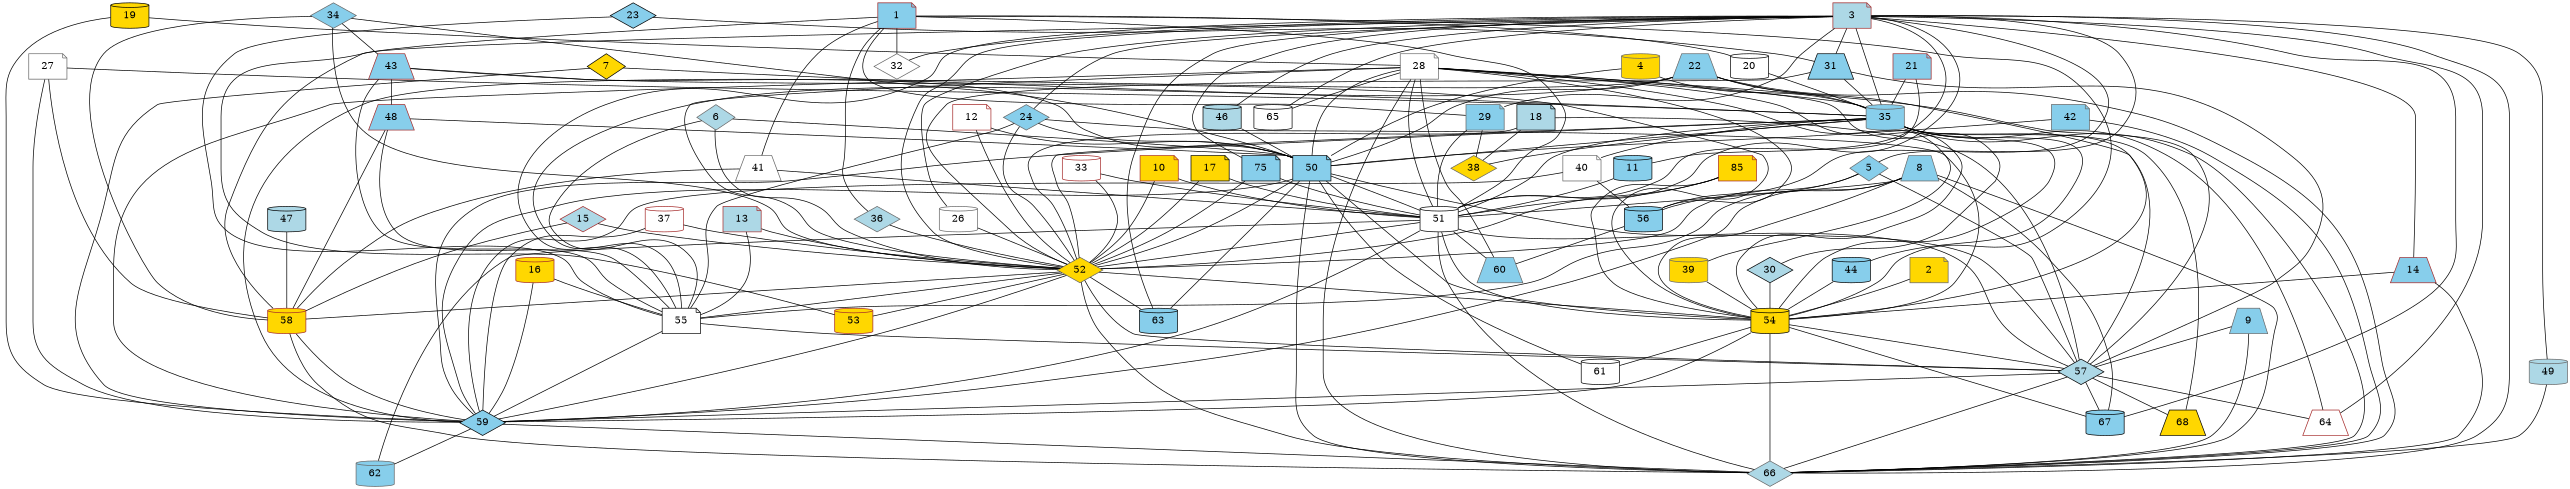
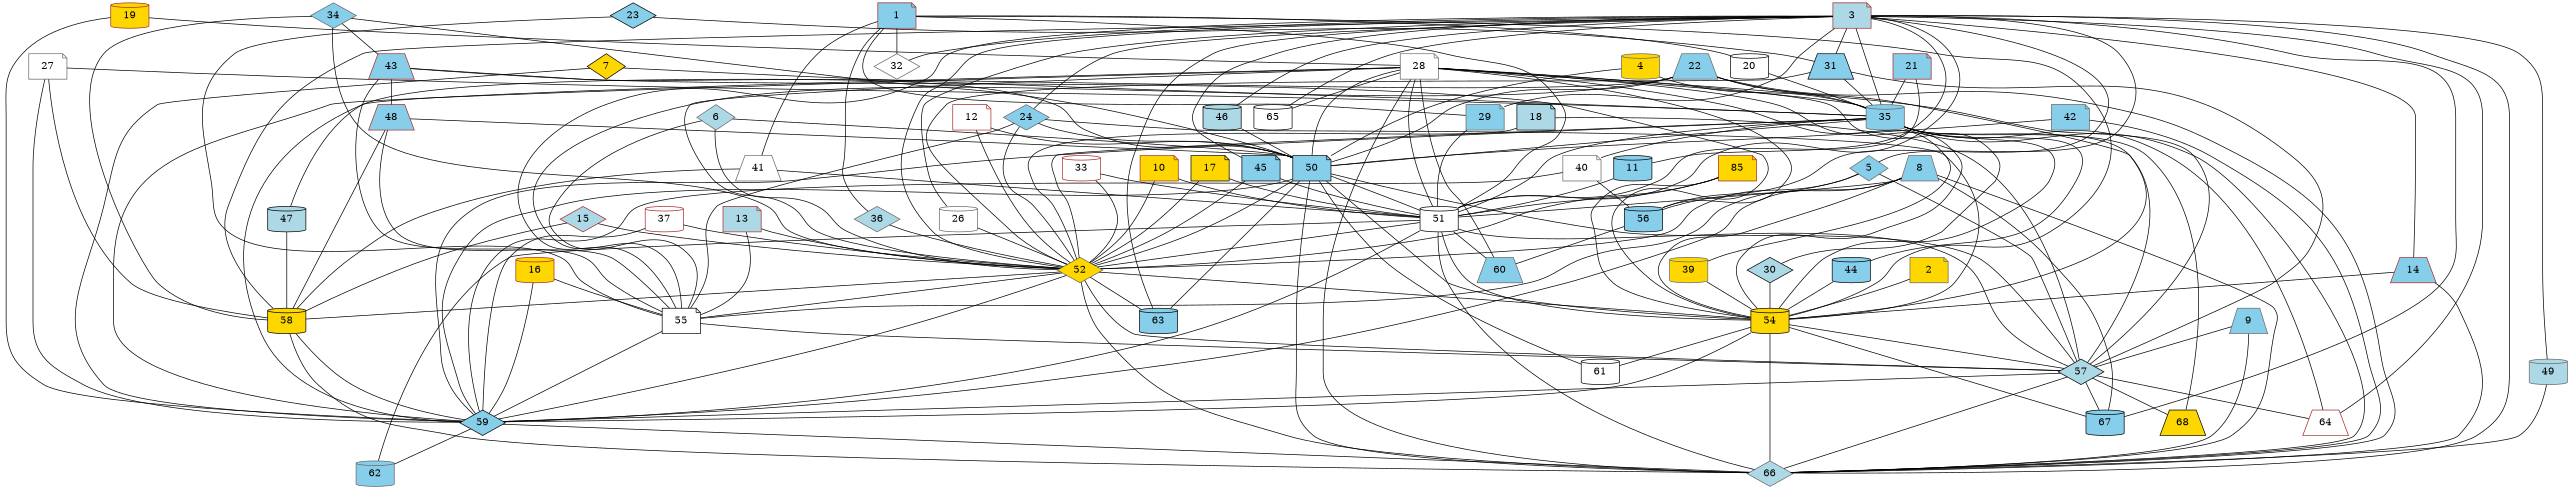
  graph {
    node [color=gray40 fillcolor=skyblue shape=cylinder style=filled]
    edge [weight=1.0]
    1 [color=brown shape=note]
    20 [color=black fillcolor=white]
    29 [shape=note]
    32 [fillcolor=white shape=diamond]
    36 [fillcolor=lightblue shape=diamond]
    41 [fillcolor=white shape=trapezium]
    51 [color=black fillcolor=white]
-   53 [color=brown fillcolor=gold]
    54 [color=black fillcolor=gold]
    35
-   38 [fillcolor=gold shape=diamond]
    52 [fillcolor=gold shape=diamond]
-   58 [color=brown fillcolor=gold]
+   58 [color=black fillcolor=gold]
    66 [fillcolor=lightblue shape=diamond]
    57 [color=black fillcolor=lightblue shape=diamond]
    59 [color=black shape=diamond]
    60 [shape=trapezium]
    62
    67 [color=black]
    61 [color=black fillcolor=white]
    2 [fillcolor=gold shape=note]
    3 [color=brown fillcolor=lightblue shape=note]
    5 [shape=diamond]
    11 [color=black]
    14 [color=brown shape=trapezium]
    24 [shape=diamond]
    26 [fillcolor=white]
    31 [color=black shape=trapezium]
-   45 [color=black shape=note label=75]
+   45 [color=black shape=note]
    46 [color=black fillcolor=lightblue]
    49 [fillcolor=lightblue]
    55 [color=black fillcolor=white shape=note]
    56 [color=black]
    63 [color=black]
    64 [color=brown fillcolor=white shape=trapezium]
    65 [color=black fillcolor=white]
    50 [color=black shape=note]
    40 [fillcolor=white shape=note]
    44 [color=black]
    68 [color=black fillcolor=gold shape=trapezium]
    4 [fillcolor=gold]
    6 [fillcolor=lightblue shape=diamond]
    7 [color=black fillcolor=gold shape=diamond]
    8 [shape=trapezium]
    9 [shape=trapezium]
    10 [color=brown fillcolor=gold shape=note]
    12 [color=brown fillcolor=white shape=note]
    13 [color=brown fillcolor=lightblue shape=note]
    15 [color=brown fillcolor=lightblue shape=diamond]
    16 [color=brown fillcolor=gold]
    17 [color=black fillcolor=gold shape=note]
    18 [color=black fillcolor=lightblue shape=note]
-   19 [color=black fillcolor=gold]
+   19 [color=brown fillcolor=gold]
    28 [fillcolor=white shape=note]
    30 [color=black fillcolor=lightblue shape=diamond]
    39 [fillcolor=gold]
    47 [color=black fillcolor=lightblue]
    21 [color=brown shape=note]
    22 [shape=trapezium]
    23 [color=black shape=diamond]
    n61 [color=brown fillcolor=gold label=85 shape=note]
    27 [fillcolor=white shape=note]
    33 [color=brown fillcolor=white]
    34 [shape=diamond]
    43 [color=brown shape=trapezium]
    48 [color=brown shape=trapezium]
    37 [color=brown fillcolor=white]
    42 [shape=note]
    1 -- 20
    1 -- 29
    1 -- 32
    1 -- 36
    1 -- 41
    1 -- 51 [weight=2.0]
-   1 -- 53
    1 -- 54
    20 -- 35
    29 -- 51
-   29 -- 38
    36 -- 52
    41 -- 51
    41 -- 58
    51 -- 54
    51 -- 52 [weight=3.0]
    51 -- 66
    51 -- 57
    51 -- 59
    51 -- 60
    51 -- 62
    54 -- 66 [weight=2.0]
    54 -- 57
    54 -- 59
    54 -- 67
    54 -- 61
    35 -- 51 [weight=3.0]
    35 -- 54 [weight=2.0]
-   35 -- 38
    35 -- 52 [weight=2.0]
    35 -- 66 [weight=2.0]
    35 -- 57 [weight=2.0]
    35 -- 59 [weight=2.0]
    35 -- 64
    35 -- 50 [weight=2.0]
    35 -- 40
    35 -- 44
    35 -- 68
-   52 -- 53
    52 -- 54
    52 -- 58
    52 -- 66 [weight=3.0]
    52 -- 57
    52 -- 59 [weight=2.0]
    52 -- 55
    52 -- 63
    58 -- 66 [weight=2.0]
    58 -- 59
    57 -- 66 [weight=2.0]
    57 -- 59
    57 -- 67
    57 -- 64 [weight=3.0]
    57 -- 68
    59 -- 66 [weight=2.0]
    59 -- 62
    2 -- 54
    3 -- 29
    3 -- 32
    3 -- 51
    3 -- 35 [weight=2.0]
    3 -- 52
    3 -- 58
    3 -- 66
    3 -- 67
    3 -- 5
    3 -- 11
    3 -- 14
    3 -- 24
    3 -- 26
    3 -- 31
    3 -- 45
    3 -- 46
    3 -- 49
    3 -- 55
    3 -- 56
    3 -- 63
    3 -- 64 [weight=2.0]
    3 -- 65
    5 -- 52
    5 -- 57
    5 -- 56
    11 -- 51
    14 -- 54
    14 -- 66
    24 -- 54
    24 -- 52
    24 -- 55
    24 -- 50
    26 -- 52
    31 -- 35
    31 -- 52
    31 -- 57
    45 -- 51
    45 -- 52
    46 -- 50
    49 -- 66
    55 -- 57
    55 -- 59
    56 -- 60
    50 -- 51 [weight=2.0]
    50 -- 54
    50 -- 52
    50 -- 66
    50 -- 57
    50 -- 59
    50 -- 61
    50 -- 63
    40 -- 59
    40 -- 56
    44 -- 54
    4 -- 35
    4 -- 50
    6 -- 52
    6 -- 55
    6 -- 50
    7 -- 35
    7 -- 59
    8 -- 51
    8 -- 54
    8 -- 66
    8 -- 59
    8 -- 67
    8 -- 55
    9 -- 66
    9 -- 57
    10 -- 51
    10 -- 52
    12 -- 52
    12 -- 50
    13 -- 52
    13 -- 55
    15 -- 52
    15 -- 58
    16 -- 59
    16 -- 55
    17 -- 51
    17 -- 52
-   18 -- 38
    18 -- 52
    18 -- 57
    19 -- 59
    19 -- 28
    28 -- 51
    28 -- 54 [weight=2.0]
    28 -- 35 [weight=2.0]
    28 -- 52
    28 -- 66
    28 -- 57
    28 -- 59
    28 -- 60
    28 -- 56
    28 -- 65
    28 -- 50
    28 -- 30
    28 -- 39
+   28 -- 47
    30 -- 54
    39 -- 54
    47 -- 58
    21 -- 51
    21 -- 35
    22 -- 54
    22 -- 35
    22 -- 66
    22 -- 59
    22 -- 55
    22 -- 50
    23 -- 31
    23 -- 55
    n61 -- 51
    n61 -- 54
    n61 -- 52
    27 -- 35
    27 -- 58
    27 -- 59
    33 -- 51
    33 -- 52
    34 -- 52
    34 -- 58
    34 -- 50
    34 -- 43
    43 -- 54
    43 -- 55
    43 -- 50
    43 -- 48
    48 -- 58
    48 -- 55
    48 -- 50 [weight=2.0]
    37 -- 52
    37 -- 59
    42 -- 66
    42 -- 50
  }
